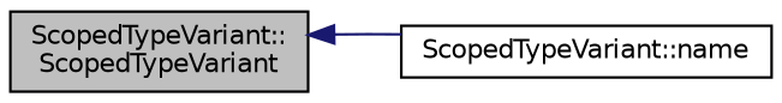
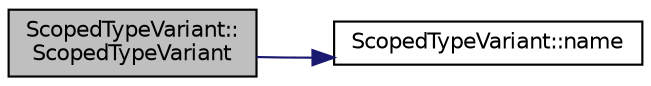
  digraph {
    rankdir=LR
    node [color=black fontname=Helvetica fontsize=10 shape=record style=filled]
    n1 [fillcolor=grey75 fontcolor=black height=0.2 label="ScopedTypeVariant::\lScopedTypeVariant" width=0.4]
    n2 [fillcolor=white height=0.2 label="ScopedTypeVariant::name" width=0.4]
-   n2 -> n1 [color=midnightblue fontname=Helvetica fontsize=10 labelfontname=Helvetica labelfontsize=10 style=solid]
+   n1 -> n2 [color=midnightblue fontname=Helvetica fontsize=10 labelfontname=Helvetica labelfontsize=10 style=solid]
  }
